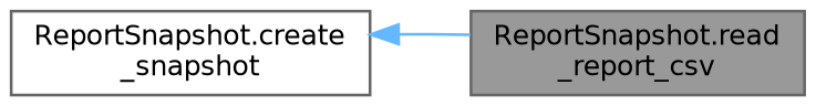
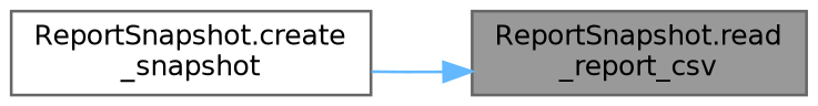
  digraph {
    rankdir=RL
    node [fontname=Helvetica fontsize=10 shape=box style=filled]
    n1 [color=gray40 fillcolor=grey60 fontcolor=black height=0.2 label="ReportSnapshot.read\l_report_csv" width=0.4]
    n2 [color=grey40 fillcolor=white height=0.2 label="ReportSnapshot.create\l_snapshot" width=0.4]
-   n2 -> n1 [color=steelblue1 dir=back fontname=Helvetica fontsize=10 labelfontname=Helvetica labelfontsize=10 style=solid]
+   n1 -> n2 [color=steelblue1 dir=back fontname=Helvetica fontsize=10 labelfontname=Helvetica labelfontsize=10 style=solid]
  }
